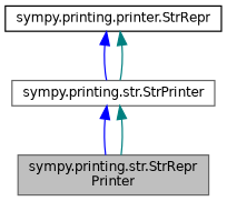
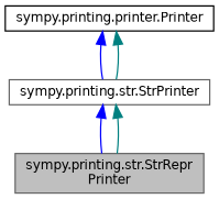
  digraph {
    node [color=gray40 fillcolor=white fontname=Helvetica fontsize=10 shape=record style=filled]
    edge [color=blue dir=back fontname=Helvetica fontsize=10 labelfontname=Helvetica labelfontsize=10 style=solid]
    n1 [fillcolor=grey75 fontcolor=black height=0.2 label="sympy.printing.str.StrRepr\lPrinter" width=0.4]
    n2 [height=0.2 label="sympy.printing.str.StrPrinter" width=0.4]
-   n3 [color=black height=0.2 label="sympy.printing.printer.StrRepr" width=0.4]
+   n3 [color=black height=0.2 label="sympy.printing.printer.Printer" width=0.4]
    n2 -> n1
    n2 -> n1 [color=teal]
    n3 -> n2
    n3 -> n2 [color=teal]
  }
